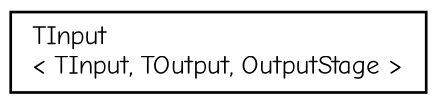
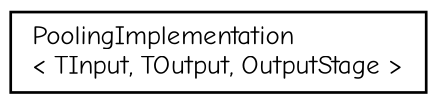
  digraph {
    rankdir=LR
    fontname="Comic Neue"
-   n1 [color=black fillcolor=white fontname="Comic Neue" fontsize=10 height=0.2 label="TInput\l\< TInput, TOutput, OutputStage \>" shape=record style=filled width=0.4]
+   n1 [color=black fillcolor=white fontname="Comic Neue" fontsize=10 height=0.2 label="PoolingImplementation\l\< TInput, TOutput, OutputStage \>" shape=record style=filled width=0.4]
  }
